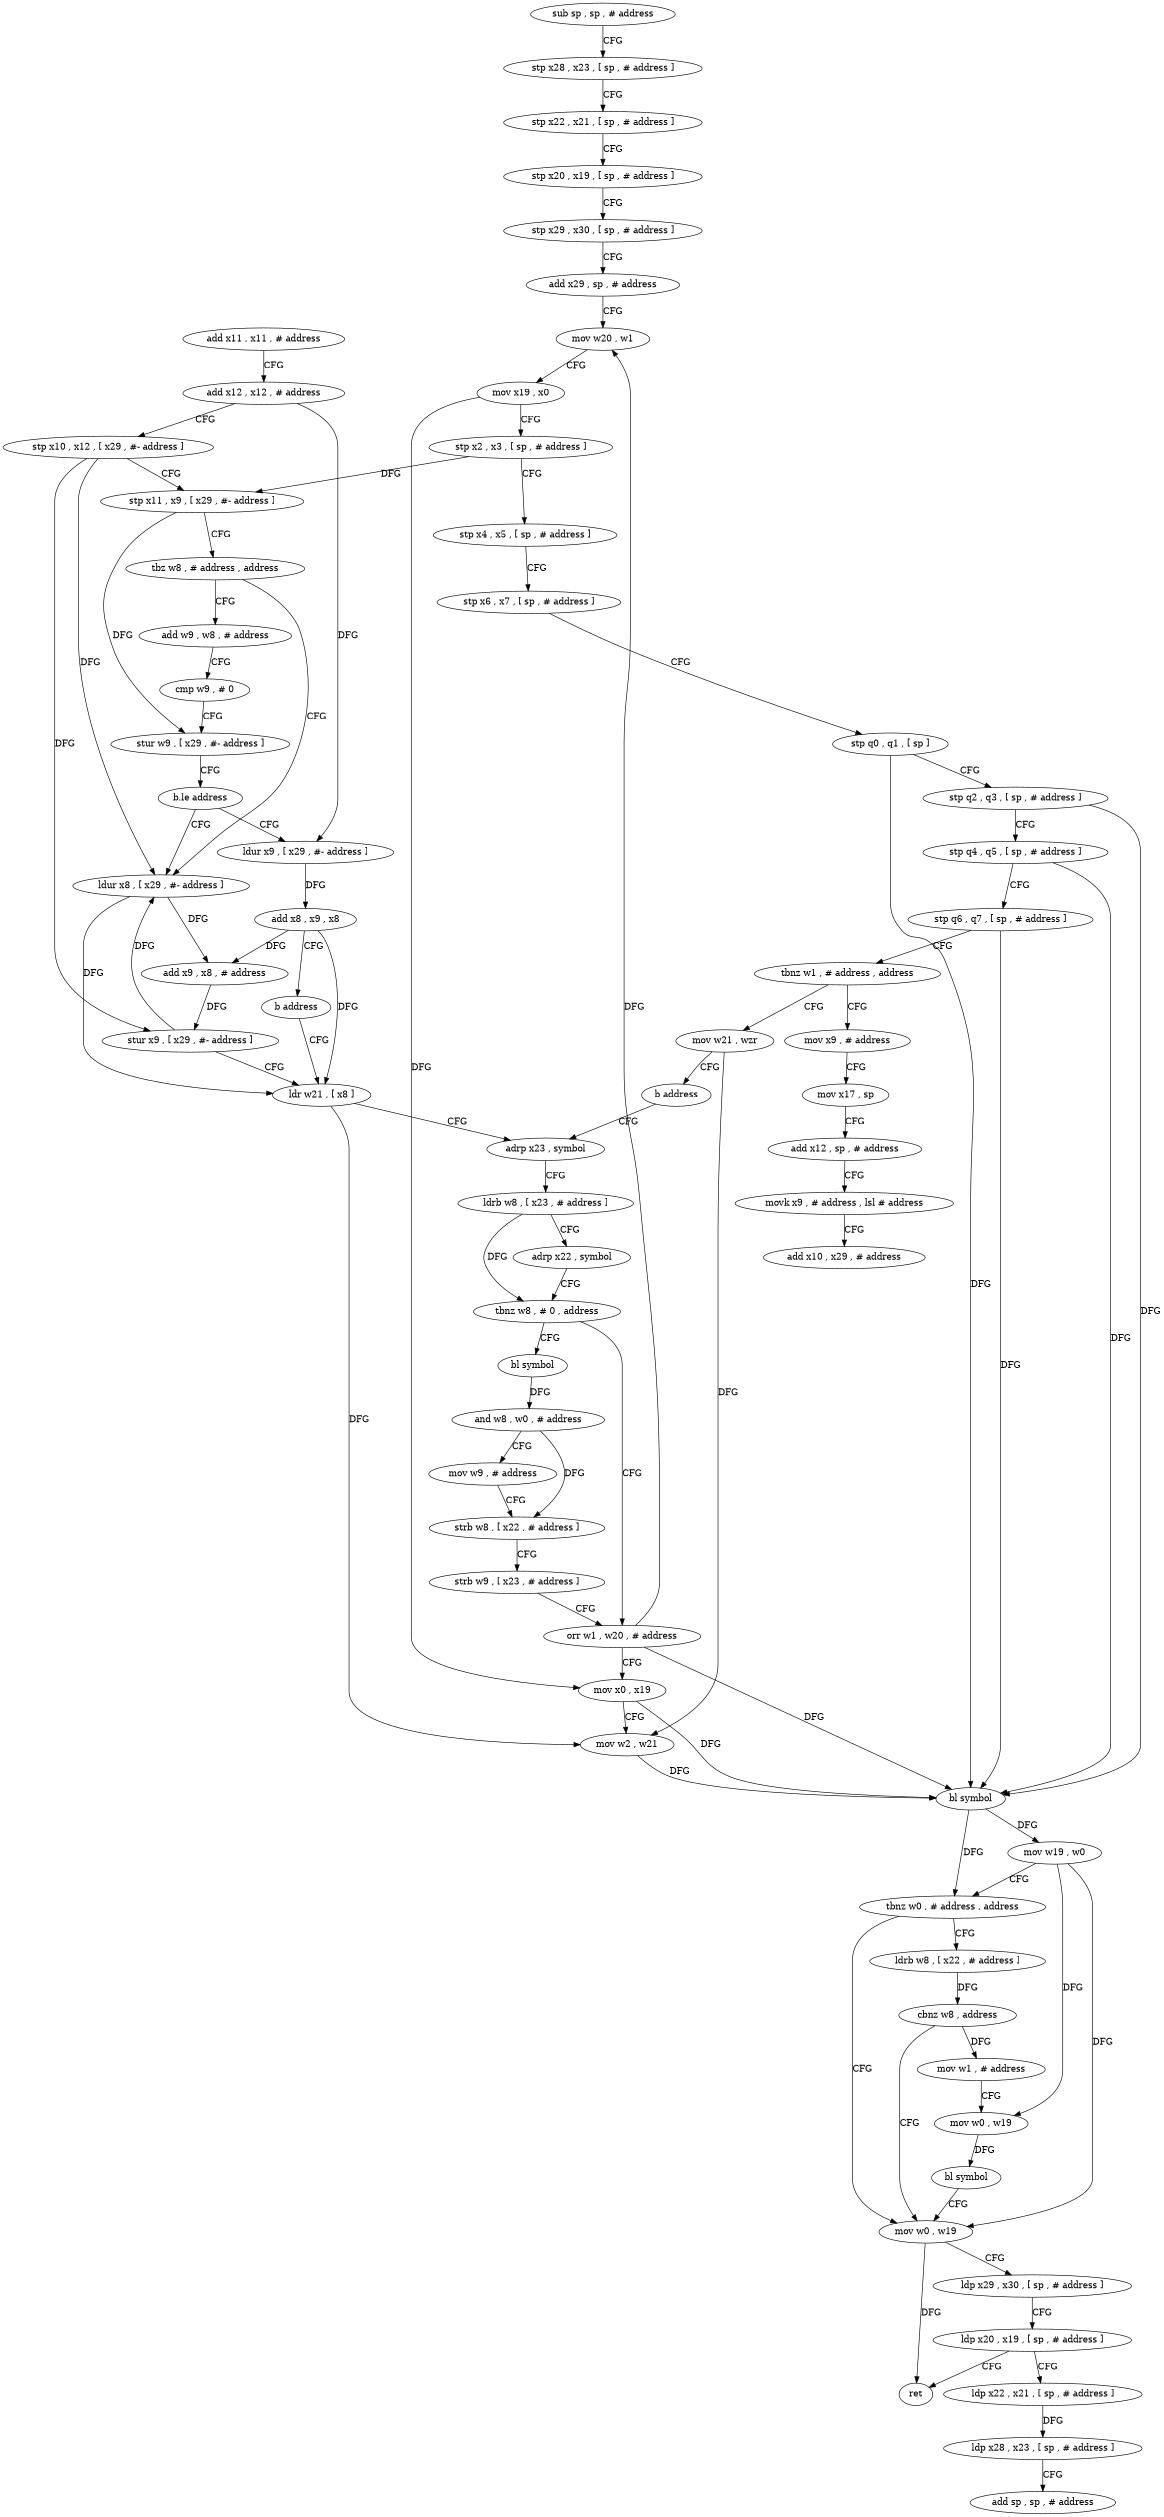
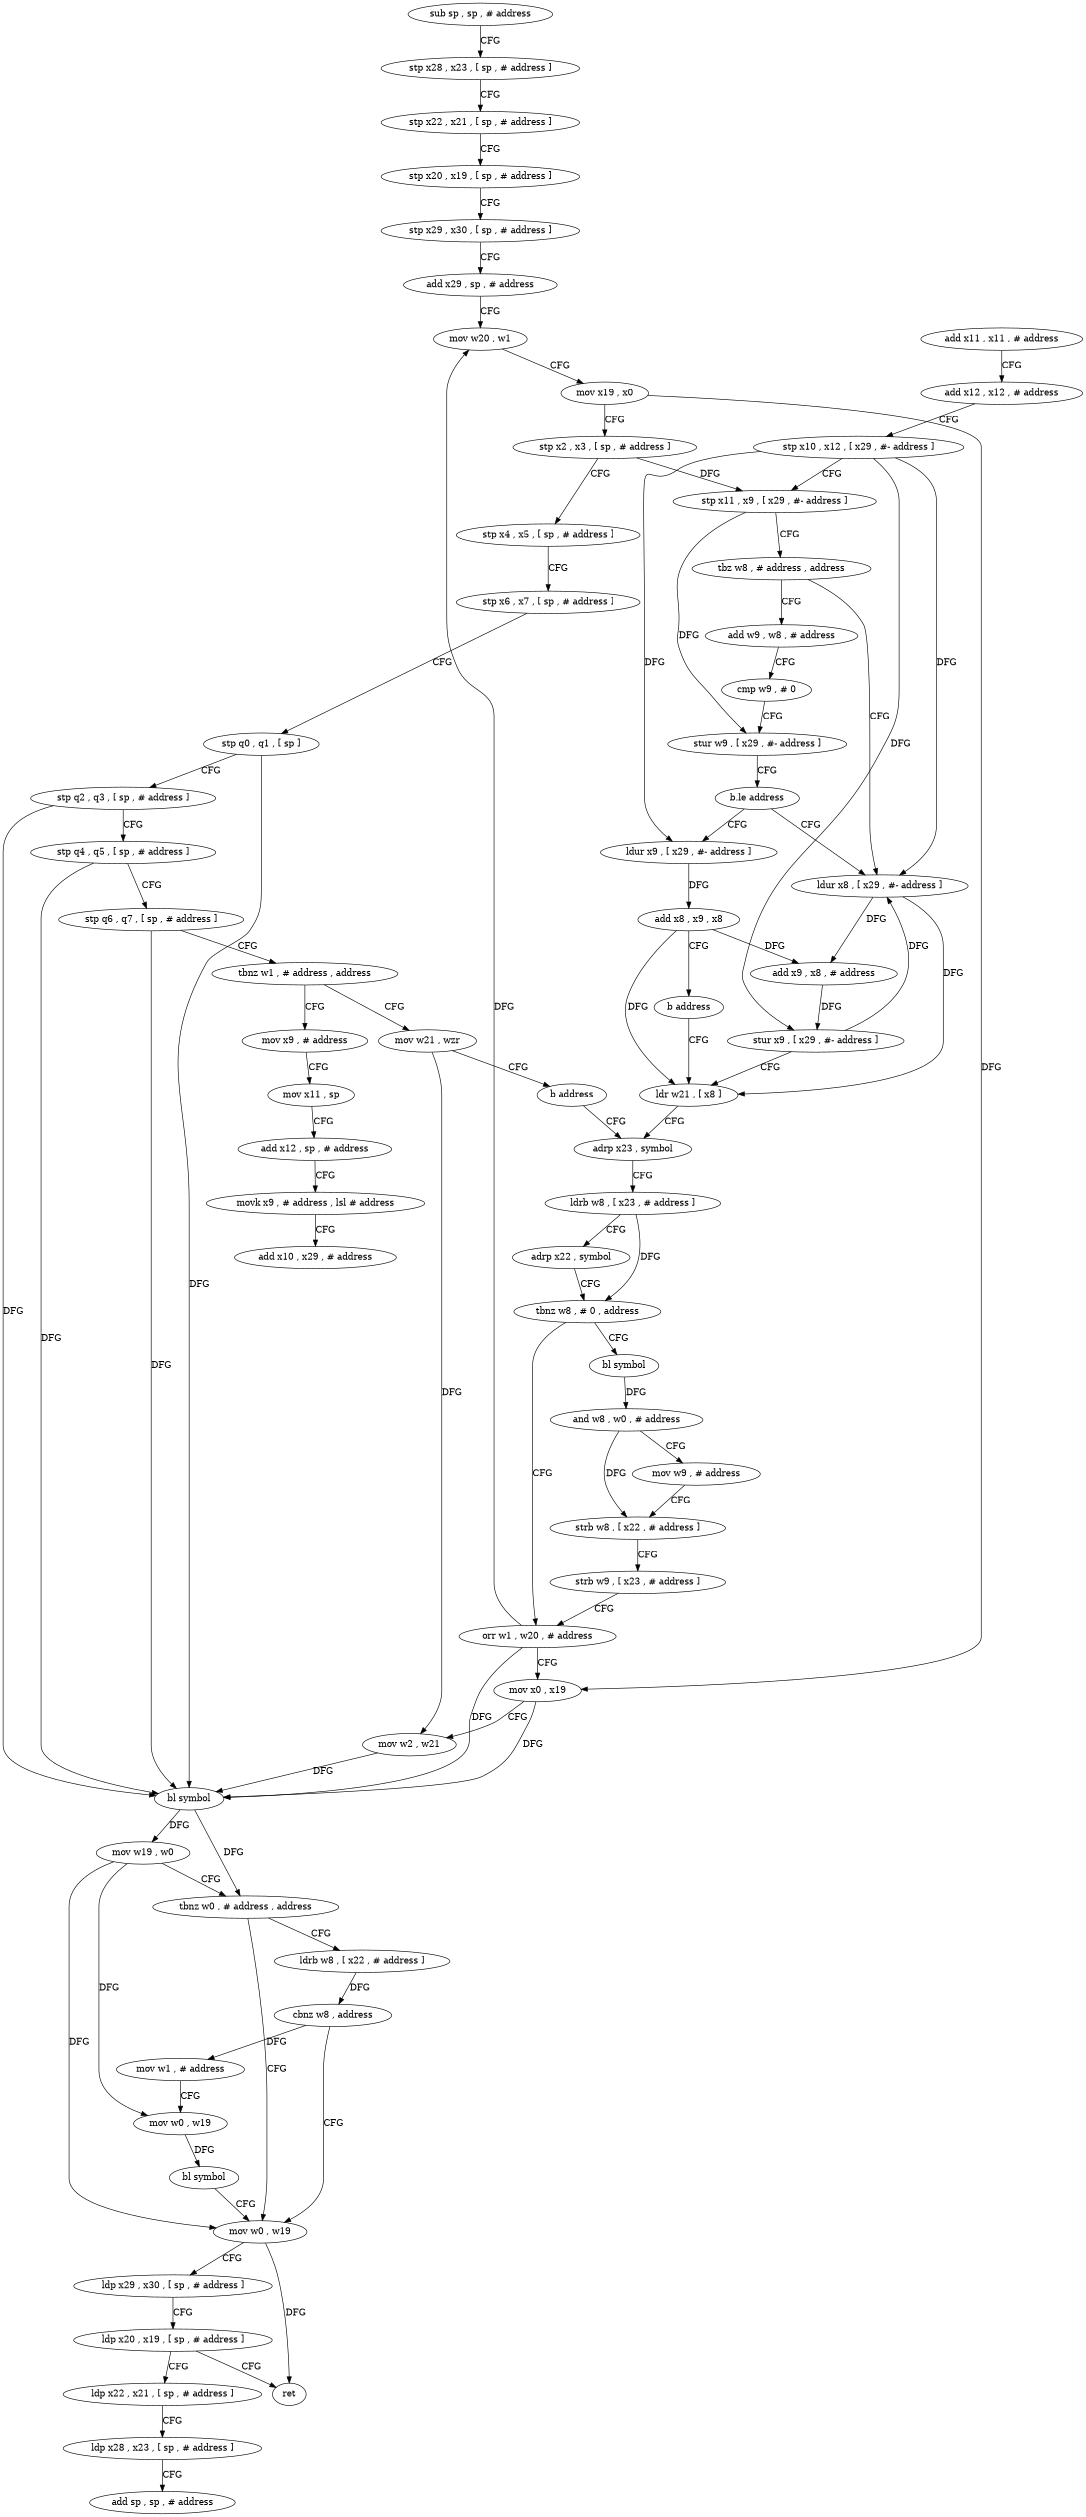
  digraph {
    n1 [label="sub sp , sp , # address"]
    n2 [label="stp x28 , x23 , [ sp , # address ]"]
    n3 [label="stp x22 , x21 , [ sp , # address ]"]
    n4 [label="stp x20 , x19 , [ sp , # address ]"]
    n5 [label="stp x29 , x30 , [ sp , # address ]"]
    n6 [label="add x29 , sp , # address"]
    n7 [label="mov w20 , w1"]
    n8 [label="mov x19 , x0"]
    n9 [label="stp x2 , x3 , [ sp , # address ]"]
    n10 [label="mov x0 , x19"]
    n11 [label="orr w1 , w20 , # address"]
    n12 [label="bl symbol"]
    n13 [label="stp x4 , x5 , [ sp , # address ]"]
    n14 [label="stp x11 , x9 , [ x29 , #- address ]"]
    n15 [label="mov w2 , w21"]
    n16 [label="stp x6 , x7 , [ sp , # address ]"]
    n17 [label="tbz w8 , # address , address"]
    n18 [label="stur w9 , [ x29 , #- address ]"]
    n19 [label="stp q0 , q1 , [ sp ]"]
    n20 [label="stp q2 , q3 , [ sp , # address ]"]
    n21 [label="stp q4 , q5 , [ sp , # address ]"]
    n22 [label="mov w19 , w0"]
    n23 [label="tbnz w0 , # address , address"]
    n24 [label="stp q6 , q7 , [ sp , # address ]"]
    n25 [label="tbnz w1 , # address , address"]
    n26 [label="mov x9 , # address"]
    n27 [label="mov w21 , wzr"]
-   n28 [label="mov x17 , sp"]
+   n28 [label="mov x11 , sp"]
    n29 [label="b address"]
    n30 [label="add x12 , sp , # address"]
    n31 [label="adrp x23 , symbol"]
    n32 [label="movk x9 , # address , lsl # address"]
    n33 [label="add x10 , x29 , # address"]
    n34 [label="add x11 , x11 , # address"]
    n35 [label="add x12 , x12 , # address"]
    n36 [label="stp x10 , x12 , [ x29 , #- address ]"]
    n37 [label="ldur x8 , [ x29 , #- address ]"]
    n38 [label="ldur x9 , [ x29 , #- address ]"]
    n39 [label="stur x9 , [ x29 , #- address ]"]
    n40 [label="add x9 , x8 , # address"]
    n41 [label="ldr w21 , [ x8 ]"]
    n42 [label="add x8 , x9 , x8"]
    n43 [label="add w9 , w8 , # address"]
    n44 [label="b.le address"]
    n45 [label="cmp w9 , # 0"]
    n46 [label="ldrb w8 , [ x23 , # address ]"]
    n47 [label="adrp x22 , symbol"]
    n48 [label="tbnz w8 , # 0 , address"]
    n49 [label="b address"]
    n50 [label="bl symbol"]
    n51 [label="and w8 , w0 , # address"]
    n52 [label="mov w9 , # address"]
    n53 [label="strb w8 , [ x22 , # address ]"]
    n54 [label="mov w0 , w19"]
    n55 [label="mov w0 , w19"]
    n56 [label="ldrb w8 , [ x22 , # address ]"]
    n57 [label="ldp x29 , x30 , [ sp , # address ]"]
    n58 [label=ret]
    n59 [label="bl symbol"]
    n60 [label="cbnz w8 , address"]
    n61 [label="ldp x20 , x19 , [ sp , # address ]"]
    n62 [label="mov w1 , # address"]
    n63 [label="strb w9 , [ x23 , # address ]"]
    n64 [label="ldp x22 , x21 , [ sp , # address ]"]
    n65 [label="ldp x28 , x23 , [ sp , # address ]"]
    n66 [label="add sp , sp , # address"]
    n1 -> n2 [label=CFG]
    n2 -> n3 [label=CFG]
    n3 -> n4 [label=CFG]
    n4 -> n5 [label=CFG]
    n5 -> n6 [label=CFG]
    n6 -> n7 [label=CFG]
    n7 -> n8 [label=CFG]
    n8 -> n9 [label=CFG]
    n8 -> n10 [label=DFG]
    n9 -> n13 [label=CFG]
    n9 -> n14 [label=DFG]
    n10 -> n12 [label=DFG]
    n10 -> n15 [label=CFG]
    n11 -> n7 [label=DFG]
    n11 -> n10 [label=CFG]
    n11 -> n12 [label=DFG]
    n12 -> n22 [label=DFG]
    n12 -> n23 [label=DFG]
    n13 -> n16 [label=CFG]
    n14 -> n17 [label=CFG]
    n14 -> n18 [label=DFG]
    n15 -> n12 [label=DFG]
    n16 -> n19 [label=CFG]
    n17 -> n37 [label=CFG]
    n17 -> n43 [label=CFG]
    n18 -> n44 [label=CFG]
    n19 -> n12 [label=DFG]
    n19 -> n20 [label=CFG]
    n20 -> n12 [label=DFG]
    n20 -> n21 [label=CFG]
    n21 -> n12 [label=DFG]
    n21 -> n24 [label=CFG]
    n22 -> n23 [label=CFG]
    n22 -> n54 [label=DFG]
    n22 -> n55 [label=DFG]
    n23 -> n54 [label=CFG]
    n23 -> n56 [label=CFG]
    n24 -> n12 [label=DFG]
    n24 -> n25 [label=CFG]
    n25 -> n26 [label=CFG]
    n25 -> n27 [label=CFG]
    n26 -> n28 [label=CFG]
    n27 -> n15 [label=DFG]
    n27 -> n29 [label=CFG]
    n28 -> n30 [label=CFG]
    n29 -> n31 [label=CFG]
    n30 -> n32 [label=CFG]
    n31 -> n46 [label=CFG]
    n32 -> n33 [label=CFG]
    n34 -> n35 [label=CFG]
    n35 -> n36 [label=CFG]
    n36 -> n14 [label=CFG]
    n36 -> n37 [label=DFG]
-   n35 -> n38 [label=DFG]
+   n36 -> n38 [label=DFG]
    n36 -> n39 [label=DFG]
    n37 -> n40 [label=DFG]
    n37 -> n41 [label=DFG]
    n38 -> n42 [label=DFG]
    n39 -> n37 [label=DFG]
    n39 -> n41 [label=CFG]
    n40 -> n39 [label=DFG]
-   n41 -> n15 [label=DFG]
    n41 -> n31 [label=CFG]
    n42 -> n40 [label=DFG]
    n42 -> n41 [label=DFG]
    n42 -> n49 [label=CFG]
    n43 -> n45 [label=CFG]
    n44 -> n37 [label=CFG]
    n44 -> n38 [label=CFG]
    n45 -> n18 [label=CFG]
    n46 -> n47 [label=CFG]
    n46 -> n48 [label=DFG]
    n47 -> n48 [label=CFG]
    n48 -> n11 [label=CFG]
    n48 -> n50 [label=CFG]
    n49 -> n41 [label=CFG]
    n50 -> n51 [label=DFG]
    n51 -> n52 [label=CFG]
    n51 -> n53 [label=DFG]
    n52 -> n53 [label=CFG]
    n53 -> n63 [label=CFG]
    n54 -> n57 [label=CFG]
    n54 -> n58 [label=DFG]
    n55 -> n59 [label=DFG]
    n56 -> n60 [label=DFG]
    n57 -> n61 [label=CFG]
    n59 -> n54 [label=CFG]
    n60 -> n54 [label=CFG]
    n60 -> n62 [label=DFG]
    n61 -> n58 [label=CFG]
    n61 -> n64 [label=CFG]
    n62 -> n55 [label=CFG]
    n63 -> n11 [label=CFG]
-   n64 -> n65 [label=DFG]
+   n64 -> n65 [label=CFG]
    n65 -> n66 [label=CFG]
  }
